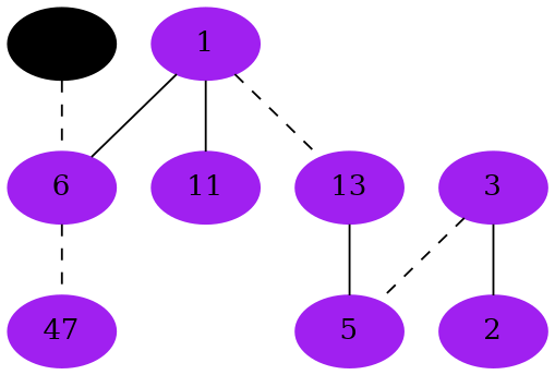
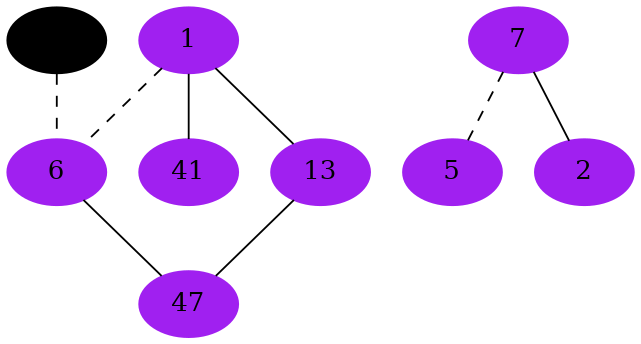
  graph {
    node [color=purple style=filled]
    edge [style=dashed]
    1 [super="+2+19"]
    6
-   11 [super="+16+18+20"]
+   11 [super="+16+18+20" label=41]
    13 [super="+16"]
-   3 [super="+9"]
+   3 [super="+9" label=7]
    5 [super="+8+12"]
    n7 [label=2 super="+9+10+15"]
    n8 [label=47 super="+18"]
    4 [color=black super="+2+14"]
-   1 -- 6 [style=solid]
+   1 -- 6
    1 -- 11 [style=solid]
-   1 -- 13
-   6 -- n8
-   13 -- 5 [style=solid]
+   1 -- 13 [style=solid]
+   6 -- n8 [style=solid]
+   13 -- n8 [style=solid]
    3 -- 5
    3 -- n7 [style=solid]
    4 -- 6
  }
